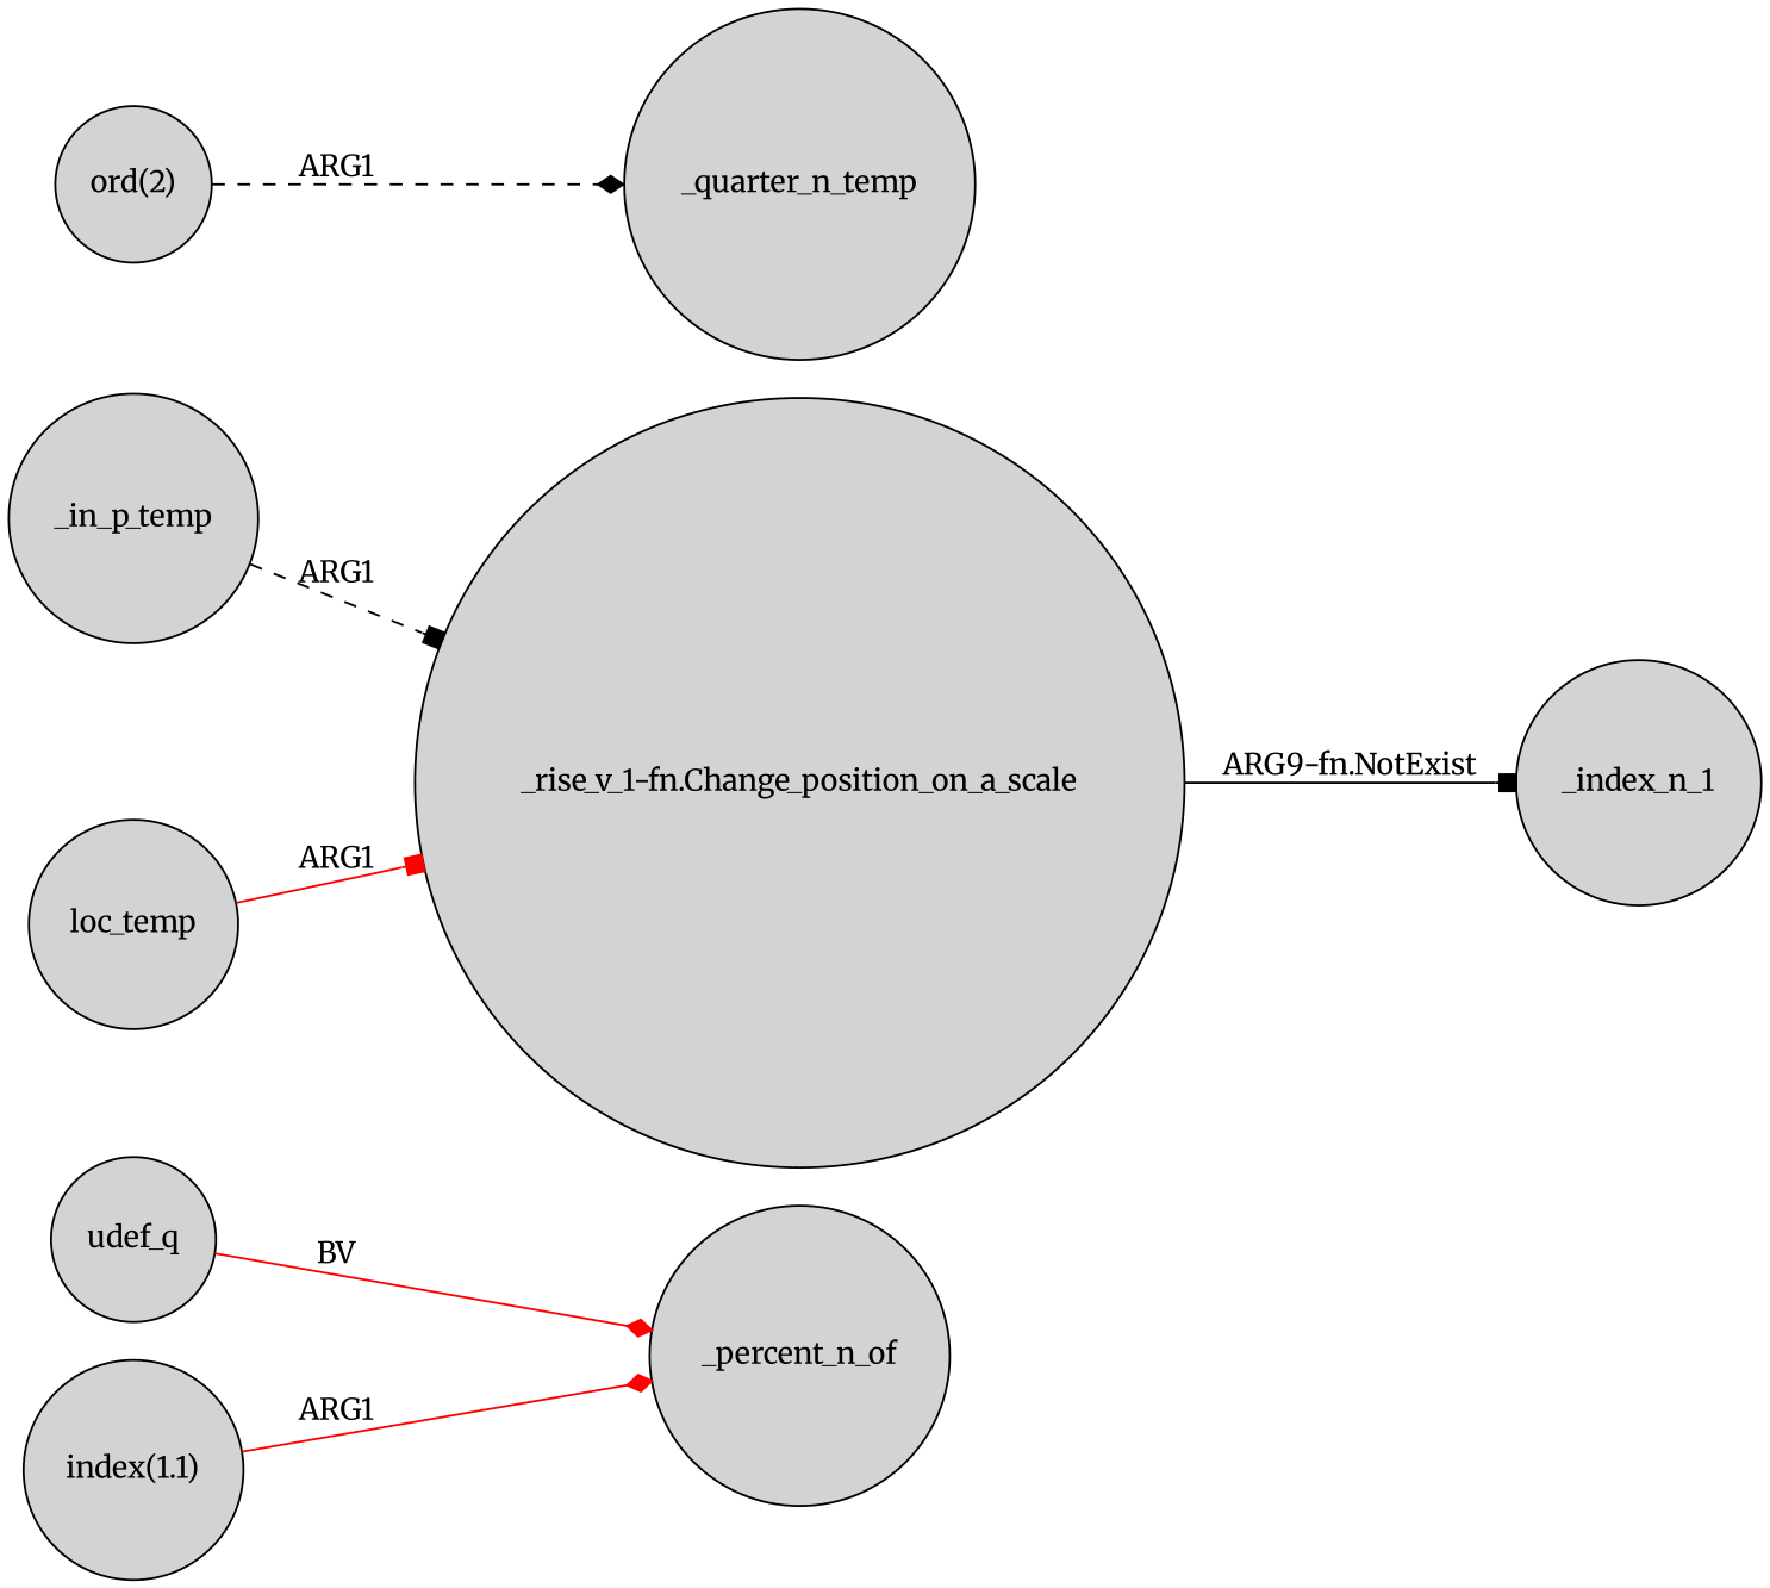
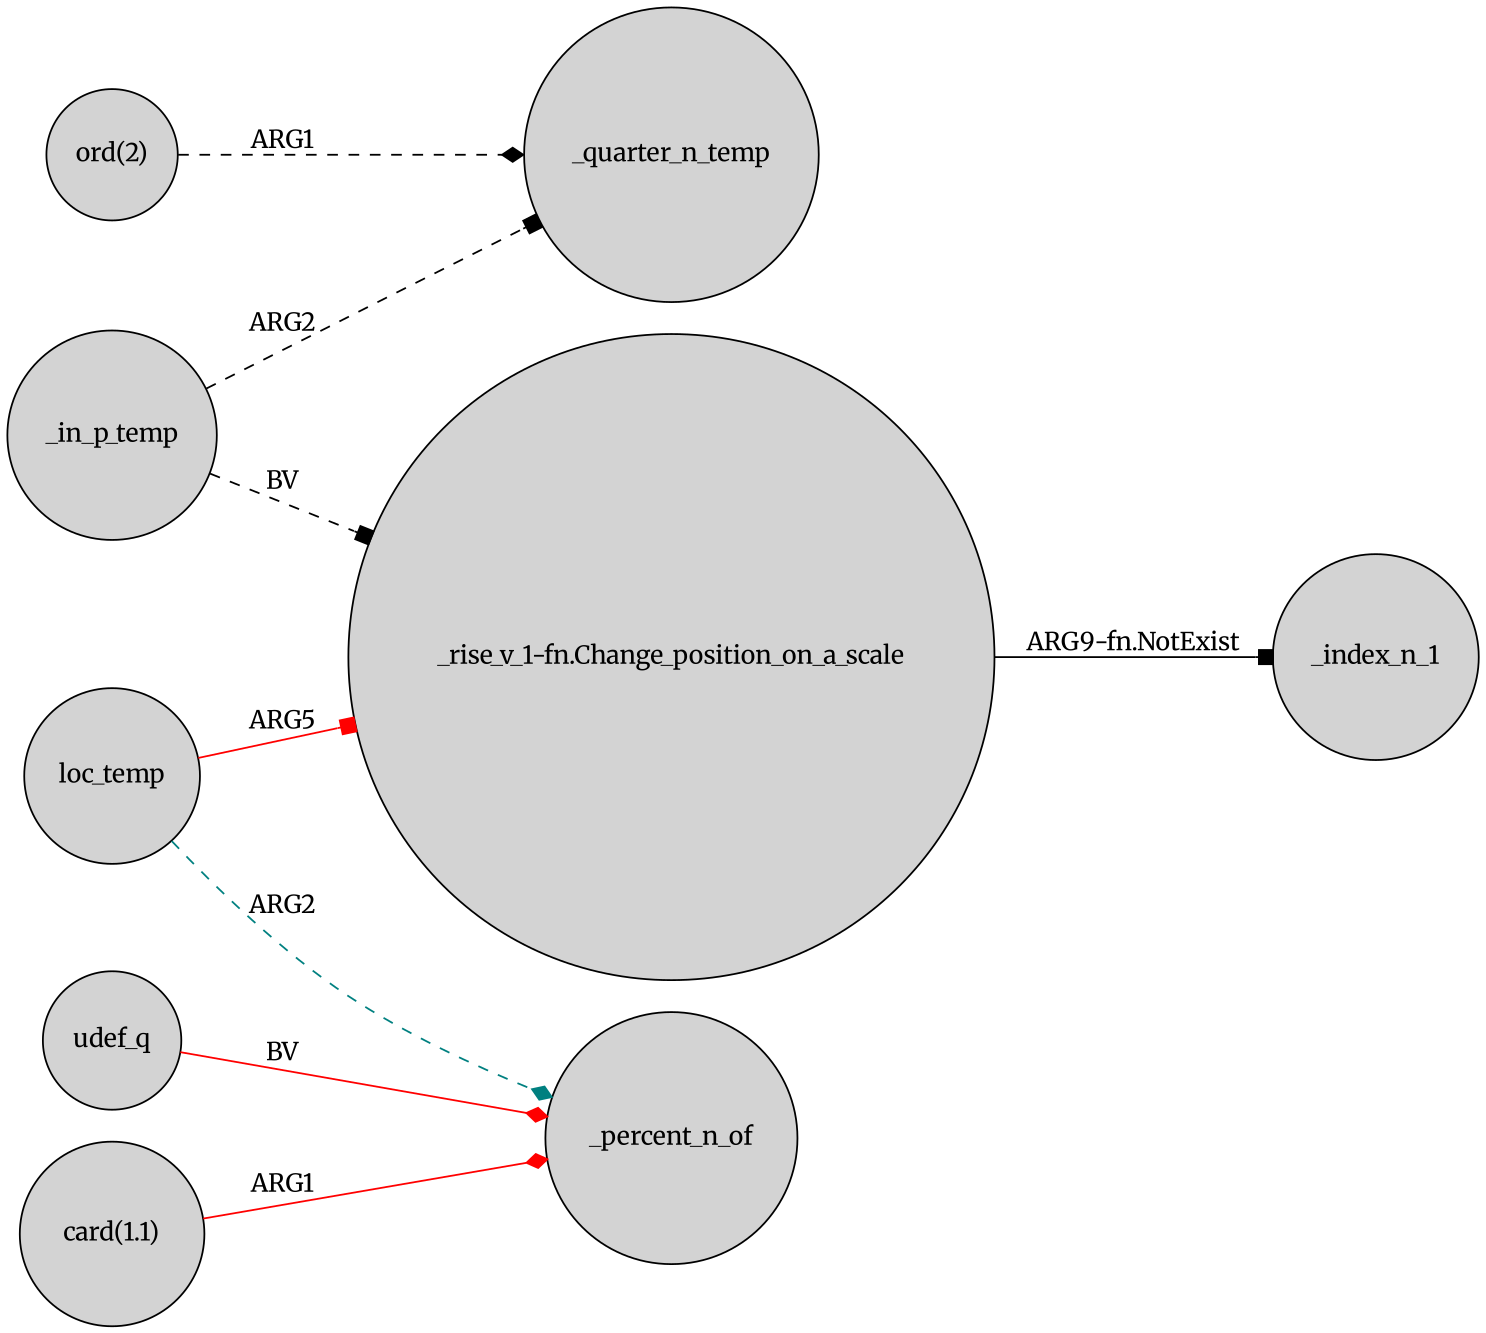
  digraph {
    fontname=Merriweather
    rankdir=LR
    node [fontname=Merriweather shape=circle style=filled]
    edge [arrowhead=diamond color=black fontname=Merriweather style=dashed]
    "ord(2)"
    _quarter_n_temp
    "_rise_v_1-fn.Change_position_on_a_scale"
    _index_n_1
    udef_q
    _percent_n_of
    n7 [label=loc_temp]
-   "card(1.1)" [label="index(1.1)"]
+   "card(1.1)"
    _in_p_temp
    "ord(2)" -> _quarter_n_temp [label=ARG1]
    "_rise_v_1-fn.Change_position_on_a_scale" -> _index_n_1 [arrowhead=box label="ARG9-fn.NotExist" style=solid]
    udef_q -> _percent_n_of [color=red label=BV style=solid]
-   n7 -> "_rise_v_1-fn.Change_position_on_a_scale" [arrowhead=box color=red label=ARG1 style=solid]
+   n7 -> "_rise_v_1-fn.Change_position_on_a_scale" [arrowhead=box color=red label=ARG5 style=solid]
+   n7 -> _percent_n_of [color=teal label=ARG2]
    "card(1.1)" -> _percent_n_of [color=red label=ARG1 style=solid]
-   _in_p_temp -> "_rise_v_1-fn.Change_position_on_a_scale" [arrowhead=box label=ARG1]
+   _in_p_temp -> _quarter_n_temp [arrowhead=box label=ARG2]
+   _in_p_temp -> "_rise_v_1-fn.Change_position_on_a_scale" [arrowhead=box label=BV]
  }
